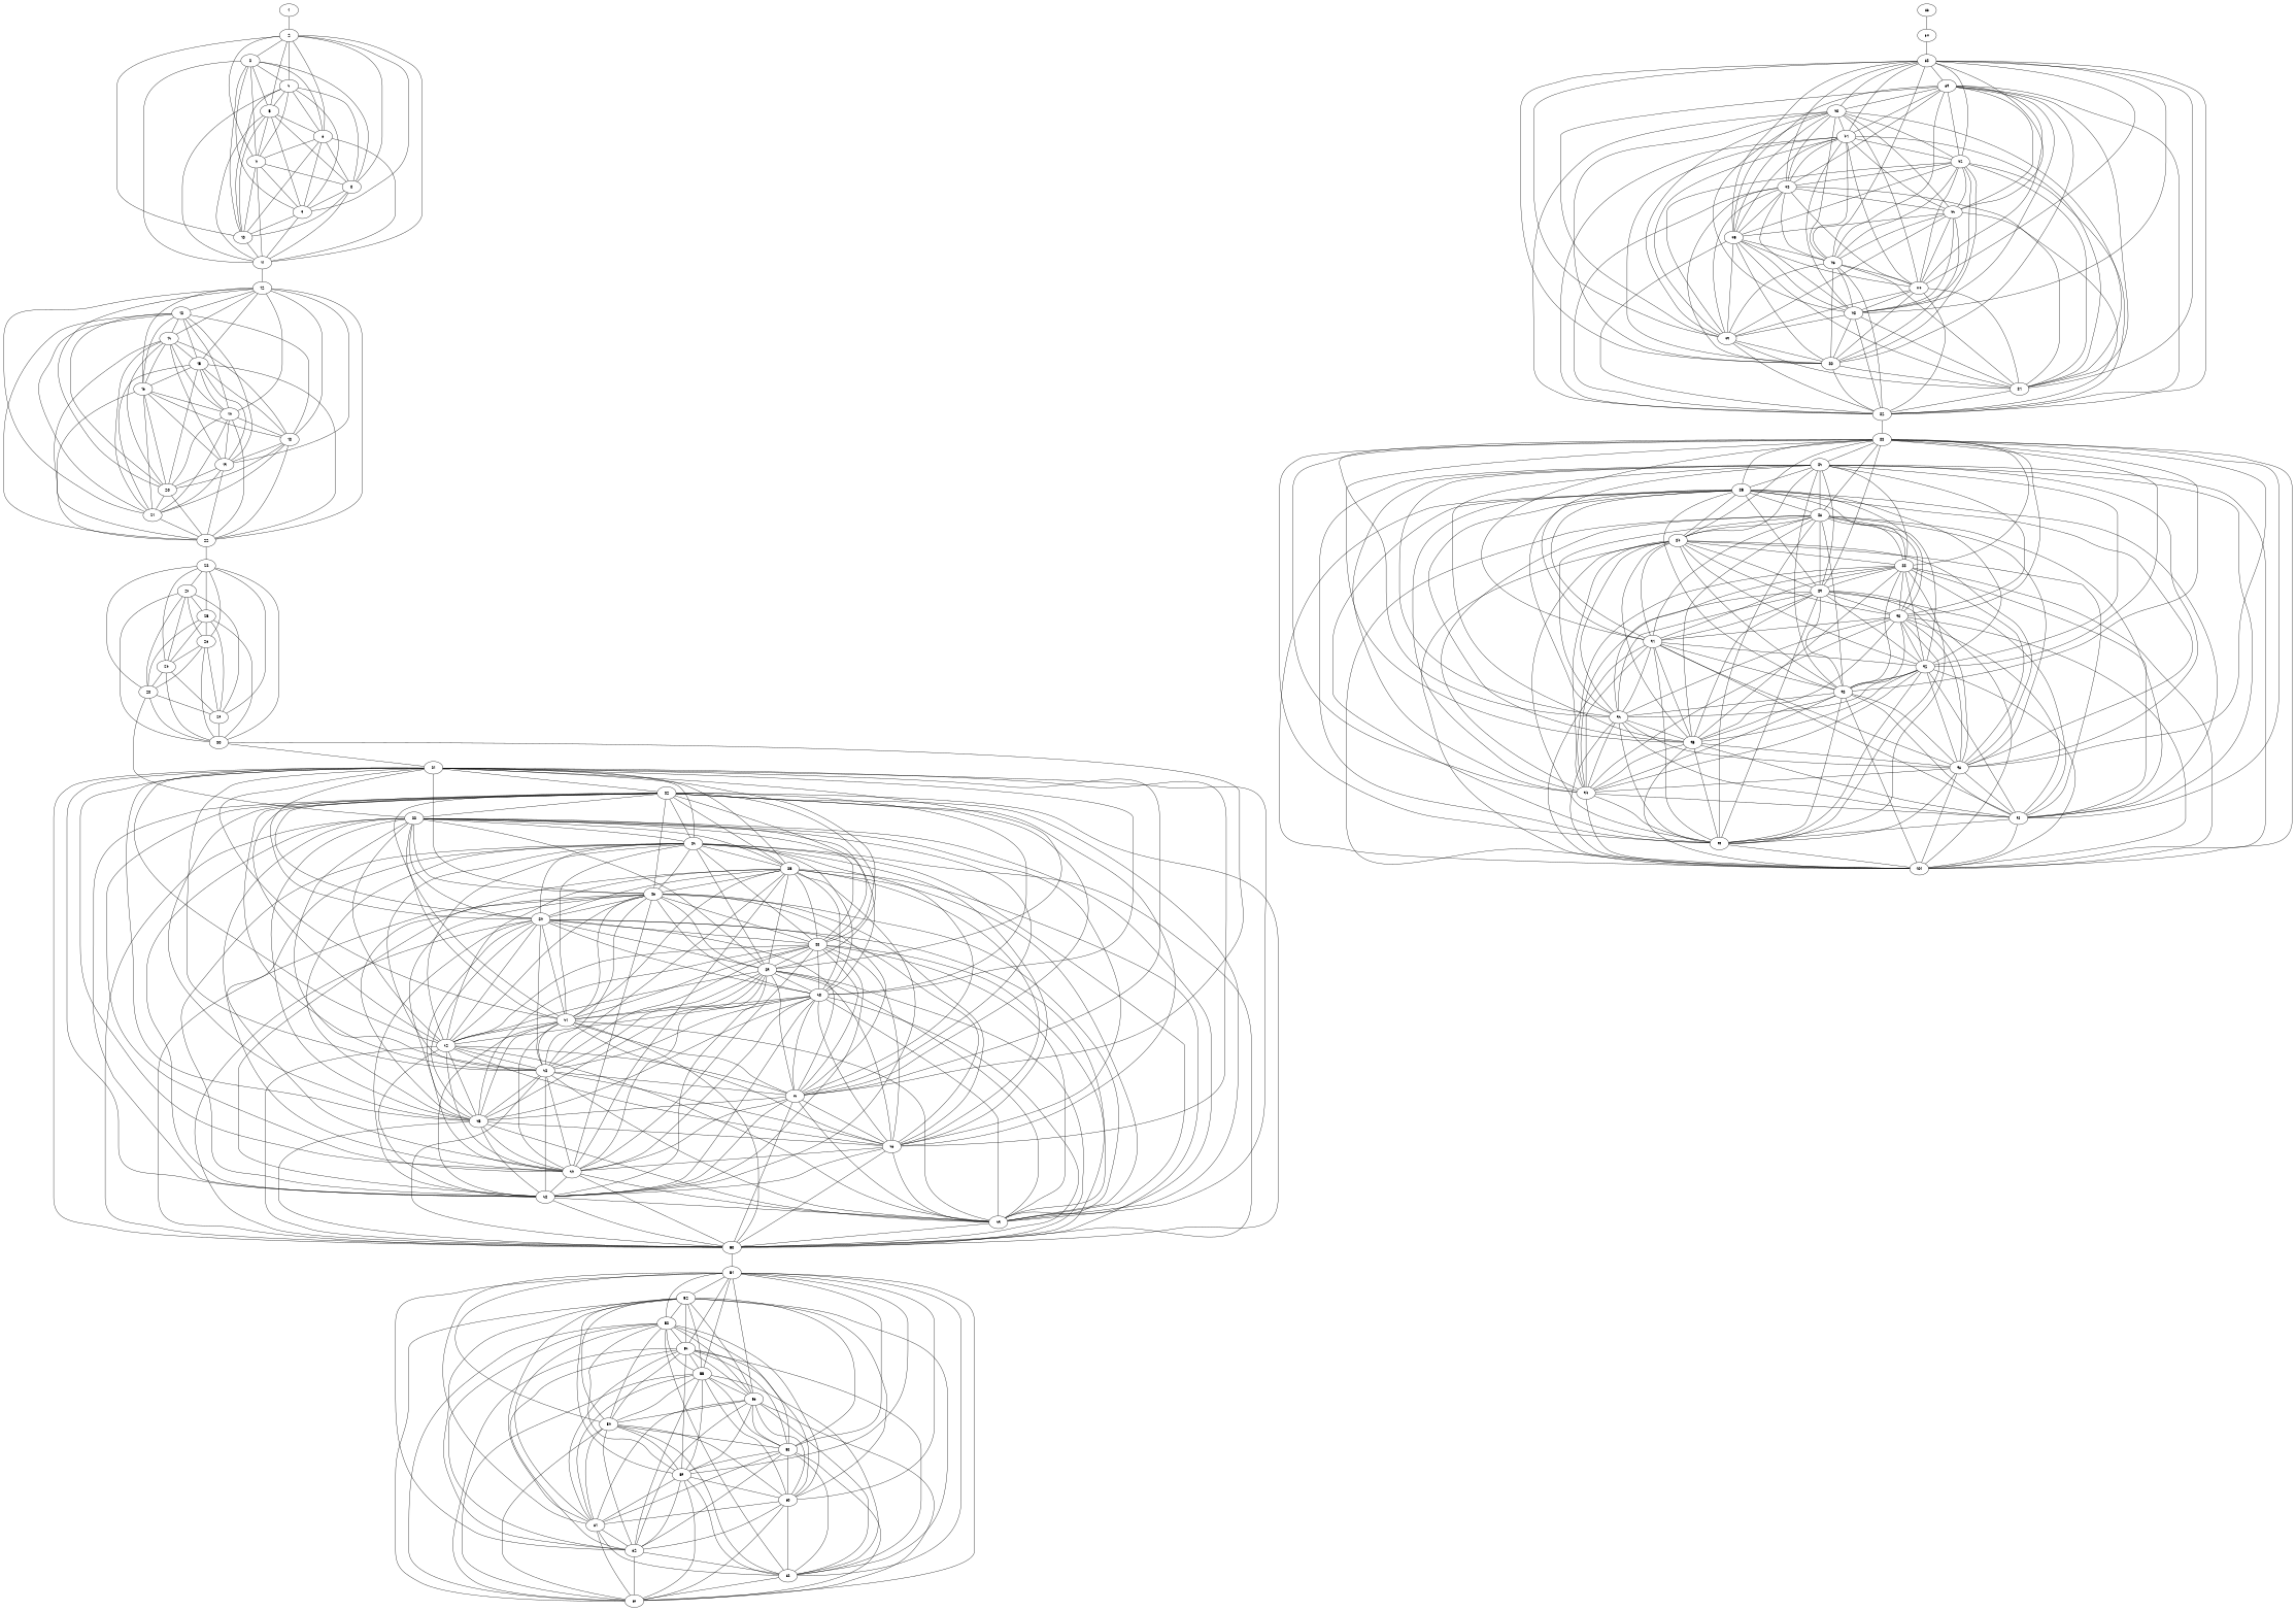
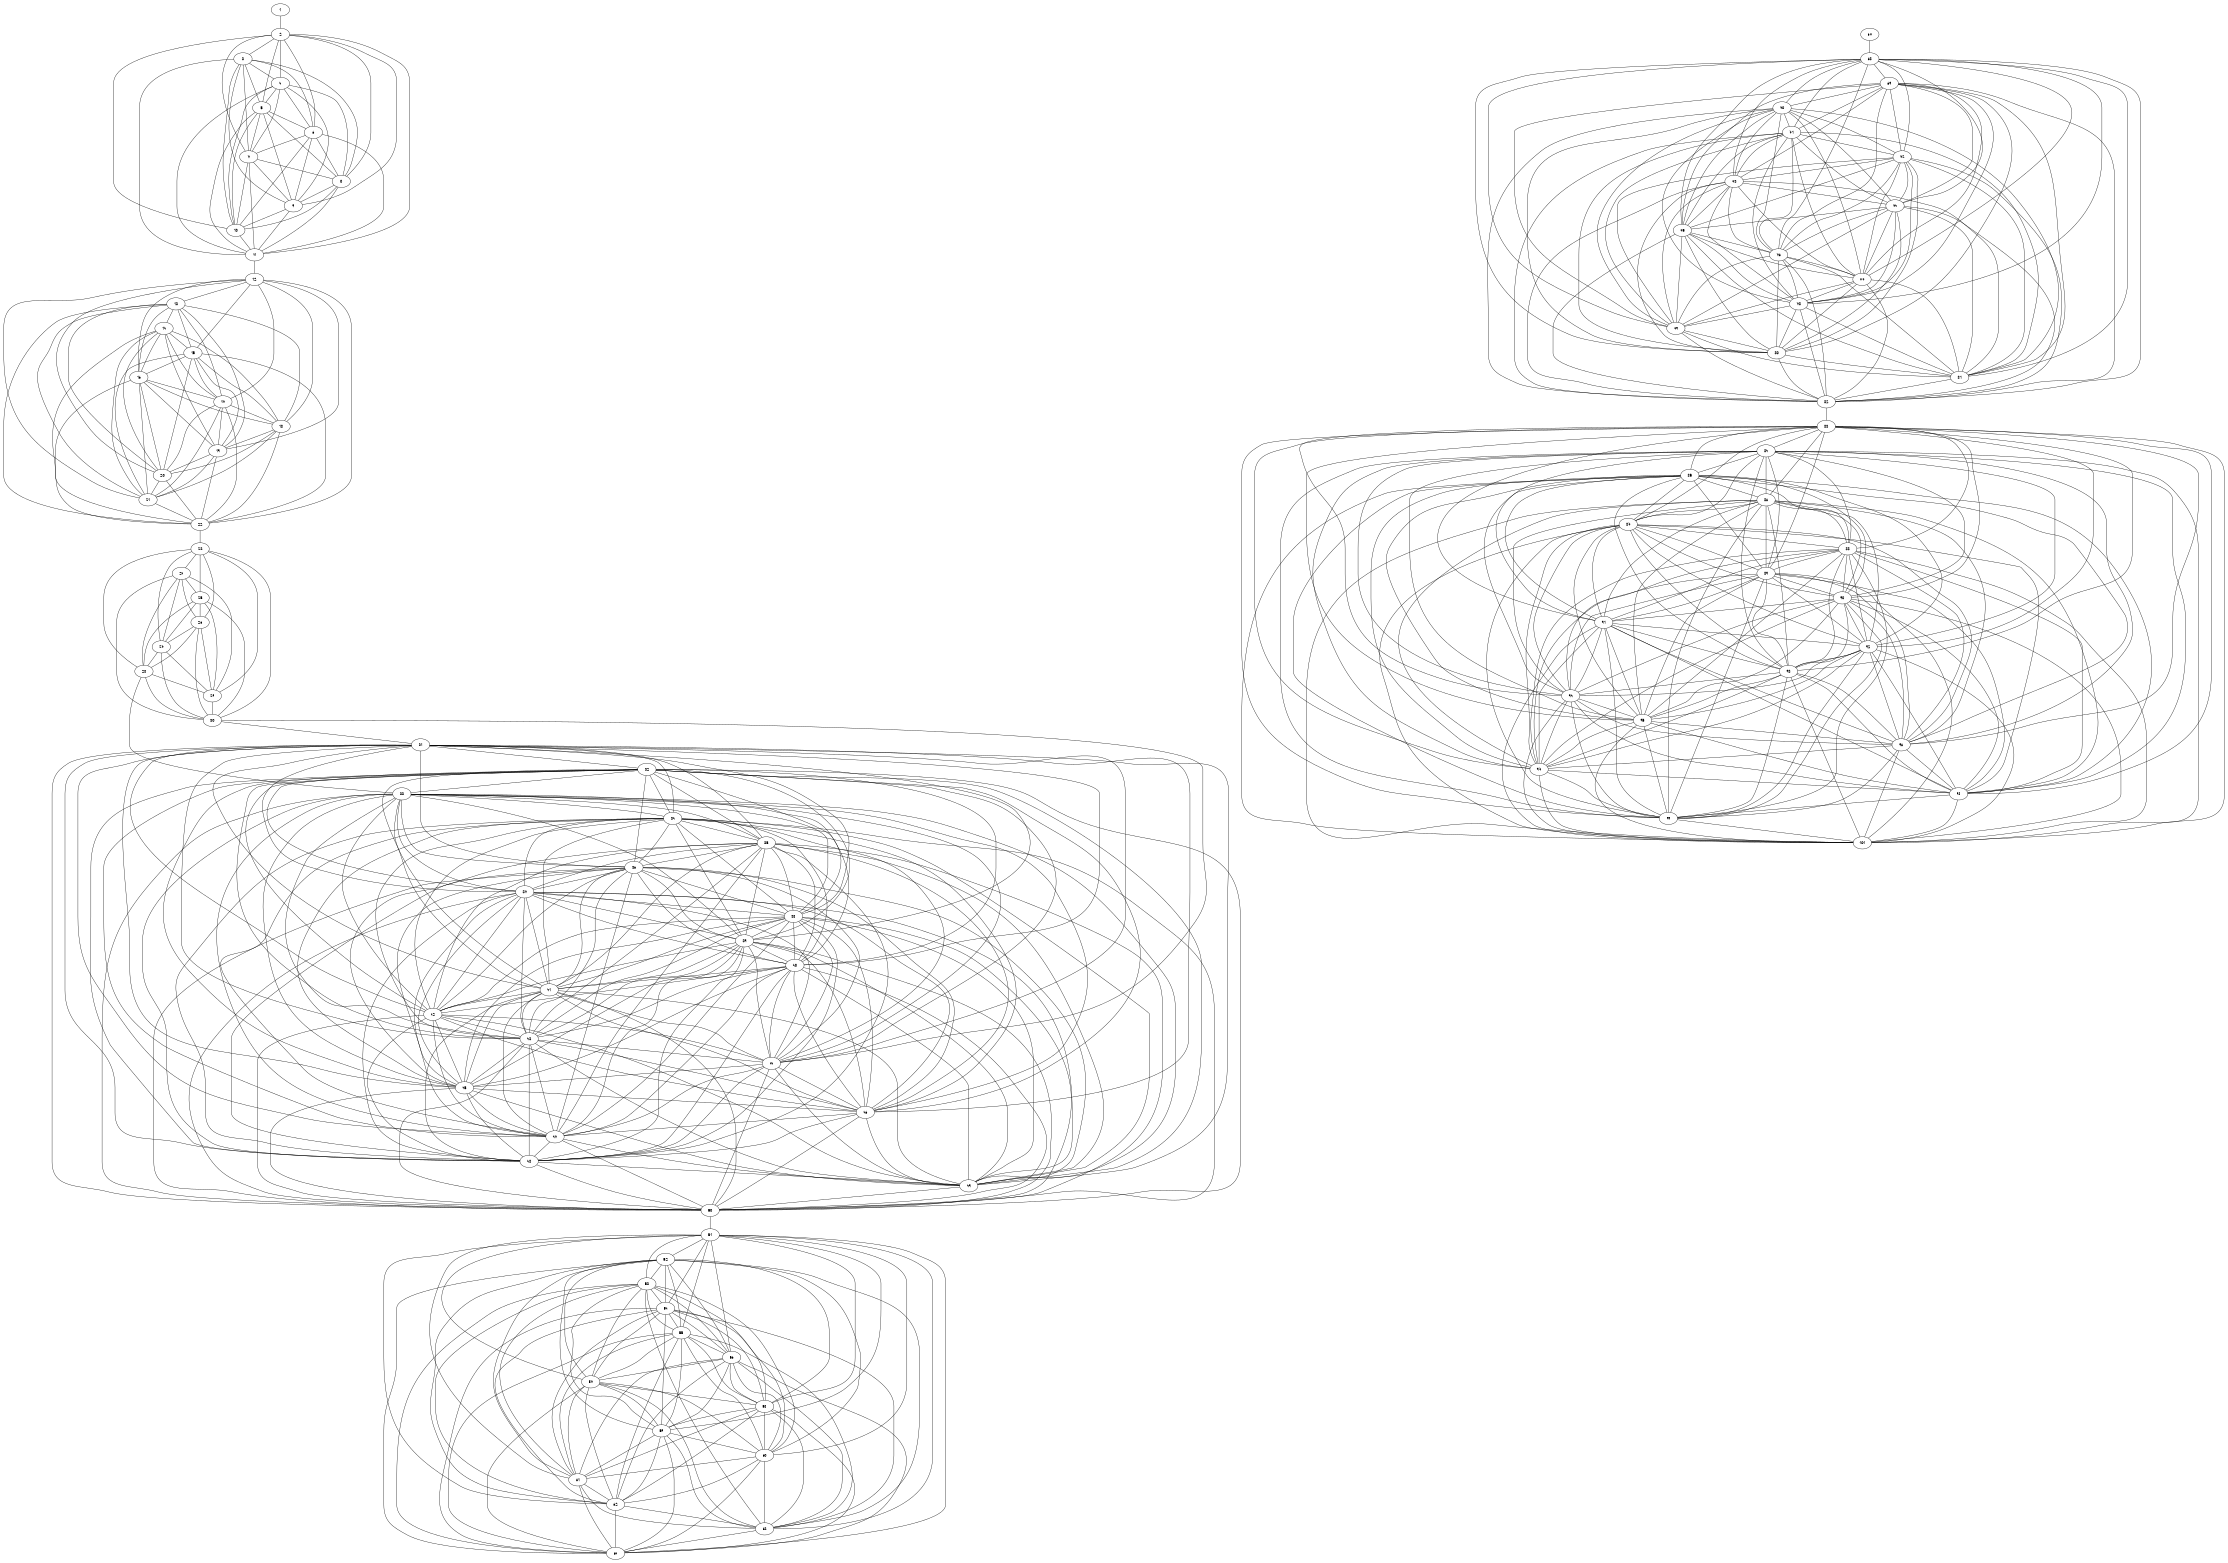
  strict graph {
    fontname="Patrick Hand"
    node [fontname="Patrick Hand"]
    edge [fontname="Patrick Hand"]
    1
    2
    3
    4
    5
    6
    7
    n8 [label=0]
    9
    10
    11
    12
    13
    14
    15
    16
    17
    18
    19
    20
    21
    22
    23
    24
    25
    26
    27
    28
    29
    30
    31
    32
    33
    34
    35
    36
    37
    38
    39
    40
    41
    42
    43
    44
    45
    46
    47
    48
    49
    50
    51
    52
    53
    54
    55
    56
    57
    58
    59
    60
    61
    62
    63
    64
-   66
    67
    68
    69
    70
    71
    72
    73
    74
    75
    76
    77
    78
    79
    80
    81
    82
    83
    84
    85
    86
    87
    88
    89
    90
    91
    92
    93
    94
    95
    96
    97
    98
    99
    n99 [label=101]
    1 -- 2
    2 -- 3
    3 -- 4
    4 -- 2
    4 -- 5
    5 -- 2
    5 -- 3
    5 -- 6
    6 -- 2
    6 -- 3
    6 -- 4
    6 -- 7
    7 -- 2
    7 -- 3
    7 -- 4
    7 -- 5
    7 -- n8
    n8 -- 2
    n8 -- 3
    n8 -- 4
    n8 -- 5
    n8 -- 6
    n8 -- 9
    9 -- 2
    9 -- 3
    9 -- 4
    9 -- 5
    9 -- 6
    9 -- 7
    9 -- 10
    10 -- 2
    10 -- 3
    10 -- 4
    10 -- 5
    10 -- 6
    10 -- 7
    10 -- n8
    10 -- 11
    11 -- 2
    11 -- 3
    11 -- 4
    11 -- 5
    11 -- 6
    11 -- 7
    11 -- n8
    11 -- 9
    11 -- 12
    12 -- 13
    13 -- 14
-   14 -- 12
    14 -- 15
    15 -- 12
    15 -- 13
    15 -- 16
    16 -- 12
    16 -- 13
    16 -- 14
    16 -- 17
    17 -- 12
    17 -- 13
    17 -- 14
    17 -- 15
    17 -- 18
    18 -- 12
    18 -- 13
    18 -- 14
    18 -- 15
    18 -- 16
    18 -- 19
    19 -- 12
    19 -- 13
    19 -- 14
    19 -- 15
    19 -- 16
    19 -- 17
    19 -- 20
    20 -- 12
    20 -- 13
    20 -- 14
    20 -- 15
    20 -- 16
    20 -- 17
    20 -- 18
    20 -- 21
    21 -- 12
    21 -- 13
    21 -- 14
    21 -- 15
    21 -- 16
    21 -- 17
    21 -- 18
    21 -- 19
    21 -- 22
    22 -- 12
    22 -- 13
    22 -- 14
    22 -- 15
    22 -- 16
    22 -- 17
    22 -- 18
    22 -- 19
    22 -- 20
    22 -- 23
    23 -- 24
    24 -- 25
    25 -- 23
    25 -- 26
    26 -- 23
    26 -- 24
    26 -- 27
    27 -- 23
    27 -- 24
    27 -- 25
    27 -- 28
    28 -- 23
    28 -- 24
    28 -- 25
    28 -- 26
    28 -- 29
    29 -- 23
    29 -- 24
    29 -- 25
    29 -- 26
    29 -- 27
    29 -- 30
    30 -- 23
    30 -- 24
    30 -- 25
    30 -- 26
    30 -- 27
    30 -- 28
    30 -- 31
    31 -- 32
    32 -- 33
    33 -- 28
    33 -- 34
    34 -- 31
    34 -- 32
    34 -- 35
    35 -- 31
    35 -- 32
    35 -- 33
    35 -- 36
    36 -- 31
    36 -- 32
    36 -- 33
    36 -- 34
    36 -- 37
    37 -- 31
    37 -- 32
    37 -- 33
    37 -- 34
    37 -- 35
    37 -- 38
    38 -- 31
    38 -- 32
    38 -- 33
    38 -- 34
    38 -- 35
    38 -- 36
    38 -- 39
    39 -- 31
    39 -- 32
    39 -- 33
    39 -- 34
    39 -- 35
    39 -- 36
    39 -- 37
    39 -- 40
    40 -- 31
    40 -- 32
    40 -- 33
    40 -- 34
    40 -- 35
    40 -- 36
    40 -- 37
    40 -- 38
    40 -- 41
    41 -- 31
    41 -- 32
    41 -- 33
    41 -- 34
    41 -- 35
    41 -- 36
    41 -- 37
    41 -- 38
    41 -- 39
    41 -- 42
    42 -- 31
    42 -- 32
    42 -- 33
    42 -- 34
    42 -- 35
    42 -- 36
    42 -- 37
    42 -- 38
    42 -- 39
    42 -- 40
    42 -- 43
    43 -- 31
    43 -- 32
    43 -- 33
    43 -- 34
    43 -- 35
    43 -- 36
    43 -- 37
    43 -- 38
    43 -- 39
    43 -- 40
    43 -- 41
    43 -- 44
    44 -- 30
    44 -- 31
    44 -- 32
    44 -- 33
    44 -- 34
    44 -- 36
    44 -- 37
    44 -- 38
    44 -- 39
    44 -- 40
    44 -- 41
    44 -- 42
    44 -- 45
    45 -- 31
    45 -- 32
    45 -- 33
    45 -- 34
    45 -- 35
    45 -- 36
    45 -- 37
    45 -- 38
    45 -- 39
    45 -- 40
    45 -- 41
    45 -- 42
    45 -- 43
    45 -- 46
    46 -- 31
    46 -- 32
    46 -- 33
    46 -- 34
    46 -- 35
    46 -- 36
    46 -- 37
    46 -- 38
    46 -- 39
    46 -- 40
    46 -- 41
    46 -- 42
    46 -- 43
    46 -- 44
    46 -- 47
    47 -- 31
    47 -- 32
    47 -- 33
    47 -- 34
    47 -- 35
    47 -- 36
    47 -- 37
    47 -- 38
    47 -- 39
    47 -- 40
    47 -- 41
    47 -- 42
    47 -- 43
    47 -- 44
    47 -- 45
    47 -- 48
    48 -- 31
    48 -- 32
    48 -- 33
    48 -- 34
    48 -- 35
    48 -- 36
    48 -- 37
    48 -- 38
    48 -- 39
    48 -- 40
    48 -- 41
    48 -- 42
    48 -- 43
    48 -- 44
    48 -- 45
    48 -- 46
    48 -- 49
    49 -- 31
    49 -- 32
    49 -- 33
    49 -- 34
    49 -- 35
    49 -- 36
    49 -- 37
    49 -- 38
    49 -- 39
    49 -- 40
    49 -- 41
    49 -- 42
    49 -- 43
    49 -- 44
    49 -- 45
    49 -- 46
    49 -- 47
    49 -- 50
    50 -- 31
    50 -- 32
    50 -- 33
    50 -- 34
    50 -- 35
    50 -- 36
    50 -- 37
    50 -- 38
    50 -- 39
    50 -- 40
    50 -- 41
    50 -- 42
    50 -- 43
    50 -- 44
    50 -- 45
    50 -- 46
    50 -- 47
    50 -- 48
    50 -- 51
    51 -- 52
    52 -- 53
    53 -- 51
    53 -- 54
    54 -- 51
    54 -- 52
    54 -- 55
    55 -- 51
    55 -- 52
    55 -- 53
    55 -- 56
    56 -- 51
    56 -- 52
    56 -- 53
    56 -- 54
    56 -- 57
    57 -- 51
    57 -- 52
    57 -- 53
    57 -- 54
    57 -- 55
    57 -- 58
    58 -- 51
    58 -- 52
    58 -- 53
    58 -- 54
    58 -- 55
    58 -- 56
    58 -- 59
    59 -- 51
    59 -- 52
    59 -- 53
    59 -- 54
    59 -- 55
    59 -- 56
    59 -- 57
    59 -- 60
    60 -- 51
    60 -- 52
    60 -- 53
    60 -- 54
    60 -- 55
    60 -- 56
    60 -- 57
    60 -- 58
    60 -- 61
    61 -- 51
    61 -- 52
    61 -- 53
    61 -- 54
    61 -- 55
    61 -- 56
    61 -- 57
    61 -- 58
    61 -- 59
    61 -- 62
    62 -- 51
    62 -- 52
    62 -- 53
    62 -- 54
    62 -- 55
    62 -- 56
    62 -- 57
    62 -- 58
    62 -- 59
    62 -- 60
    62 -- 63
    63 -- 51
    63 -- 52
    63 -- 53
    63 -- 54
    63 -- 55
    63 -- 56
    63 -- 57
    63 -- 58
    63 -- 59
    63 -- 60
    63 -- 61
    63 -- 64
    64 -- 51
    64 -- 52
    64 -- 53
    64 -- 54
    64 -- 55
    64 -- 56
    64 -- 57
    64 -- 58
    64 -- 59
    64 -- 60
    64 -- 61
    64 -- 62
-   66 -- 67
    67 -- 68
    68 -- 69
    69 -- 70
    70 -- 68
    70 -- 71
    71 -- 68
    71 -- 69
    71 -- 72
    72 -- 68
    72 -- 69
    72 -- 70
    72 -- 73
    73 -- 68
    73 -- 69
    73 -- 70
    73 -- 71
    73 -- 74
    74 -- 68
    74 -- 69
    74 -- 70
    74 -- 71
    74 -- 72
    74 -- 75
    75 -- 68
    75 -- 69
    75 -- 70
    75 -- 71
    75 -- 72
    75 -- 73
    75 -- 76
    76 -- 68
    76 -- 69
    76 -- 70
    76 -- 71
    76 -- 72
    76 -- 73
    76 -- 74
    76 -- 77
    77 -- 68
    77 -- 69
    77 -- 70
    77 -- 71
    77 -- 72
    77 -- 73
    77 -- 74
    77 -- 75
    77 -- 78
    78 -- 68
    78 -- 69
    78 -- 70
    78 -- 71
    78 -- 72
    78 -- 73
    78 -- 74
    78 -- 75
    78 -- 76
    78 -- 79
    79 -- 68
    79 -- 69
    79 -- 70
    79 -- 71
    79 -- 72
    79 -- 73
    79 -- 74
    79 -- 75
    79 -- 76
    79 -- 77
    79 -- 80
    80 -- 68
    80 -- 69
    80 -- 70
    80 -- 71
    80 -- 72
    80 -- 73
    80 -- 74
    80 -- 75
    80 -- 76
    80 -- 77
    80 -- 78
    80 -- 81
    81 -- 68
    81 -- 69
    81 -- 70
    81 -- 71
    81 -- 72
    81 -- 73
+   81 -- 74
    81 -- 75
    81 -- 76
    81 -- 77
    81 -- 78
    81 -- 79
    81 -- 82
    82 -- 68
    82 -- 69
    82 -- 70
    82 -- 71
    82 -- 72
    82 -- 73
    82 -- 74
    82 -- 75
    82 -- 76
    82 -- 77
    82 -- 78
    82 -- 79
    82 -- 80
    82 -- 83
    83 -- 84
    84 -- 85
    85 -- 83
    85 -- 86
    86 -- 83
    86 -- 84
    86 -- 87
    87 -- 83
    87 -- 84
    87 -- 85
    87 -- 88
    88 -- 83
    88 -- 84
    88 -- 85
    88 -- 86
    88 -- 89
    89 -- 83
    89 -- 84
    89 -- 85
    89 -- 86
    89 -- 87
    89 -- 90
    90 -- 83
    90 -- 84
    90 -- 85
    90 -- 86
    90 -- 87
    90 -- 88
    90 -- 91
    91 -- 83
    91 -- 84
    91 -- 85
    91 -- 86
    91 -- 87
    91 -- 88
    91 -- 89
    91 -- 92
    92 -- 83
    92 -- 84
    92 -- 85
    92 -- 86
    92 -- 87
    92 -- 88
    92 -- 89
    92 -- 90
    92 -- 93
    93 -- 83
    93 -- 84
    93 -- 85
    93 -- 86
    93 -- 87
    93 -- 88
    93 -- 89
    93 -- 90
    93 -- 91
    93 -- 94
    94 -- 83
    94 -- 84
    94 -- 85
    94 -- 86
    94 -- 87
    94 -- 88
    94 -- 89
    94 -- 90
    94 -- 91
    94 -- 92
    94 -- 95
    95 -- 83
    95 -- 84
    95 -- 85
    95 -- 86
    95 -- 87
    95 -- 88
    95 -- 89
    95 -- 90
    95 -- 91
    95 -- 92
    95 -- 93
    95 -- 96
    96 -- 83
    96 -- 84
    96 -- 85
    96 -- 86
    96 -- 87
    96 -- 88
    96 -- 89
    96 -- 90
    96 -- 91
    96 -- 92
    96 -- 93
    96 -- 94
    96 -- 97
    97 -- 83
    97 -- 84
    97 -- 85
    97 -- 86
    97 -- 87
    97 -- 88
    97 -- 89
    97 -- 90
    97 -- 91
    97 -- 92
    97 -- 93
    97 -- 94
    97 -- 95
    97 -- 98
    98 -- 83
    98 -- 84
    98 -- 85
    98 -- 86
    98 -- 87
    98 -- 88
    98 -- 89
    98 -- 90
    98 -- 91
    98 -- 92
    98 -- 93
    98 -- 94
    98 -- 95
    98 -- 96
    98 -- 99
    99 -- 83
    99 -- 84
    99 -- 85
    99 -- 86
    99 -- 87
    99 -- 88
    99 -- 89
    99 -- 90
    99 -- 91
    99 -- 92
    99 -- 93
    99 -- 94
    99 -- 95
    99 -- 96
    99 -- 97
    99 -- n99
    n99 -- 83
    n99 -- 84
    n99 -- 85
    n99 -- 86
    n99 -- 87
    n99 -- 88
    n99 -- 89
    n99 -- 90
    n99 -- 91
    n99 -- 92
    n99 -- 93
    n99 -- 94
    n99 -- 95
    n99 -- 96
    n99 -- 97
    n99 -- 98
  }
